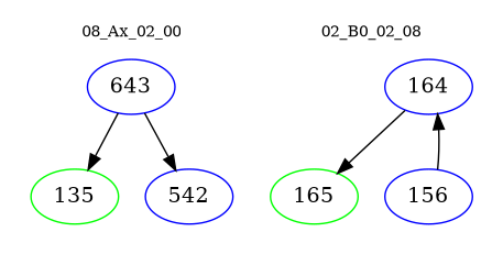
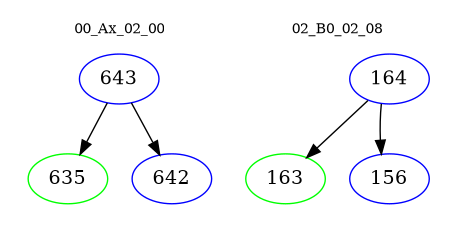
  digraph {
    node [color=blue]
    edge [color=black]
    n1 [label=643]
-   n2 [color=green label=135]
-   n3 [label=542]
+   n2 [color=green label=635]
+   n3 [label=642]
    n4 [label=164]
-   n5 [color=green label=165]
+   n5 [color=green label=163]
    n6 [label=156]
    subgraph cluster_1 {
      color=white
      fontsize=10
-     label="08_Ax_02_00"
+     label="00_Ax_02_00"
      n1
      n2
      n3
    }
    subgraph cluster_2 {
      color=white
      fontsize=10
      label="02_B0_02_08"
      n4
      n5
      n6
    }
    n1 -> n2
    n1 -> n3
    n4 -> n5
-   n6 -> n4
+   n4 -> n6
  }
